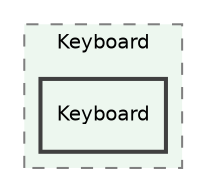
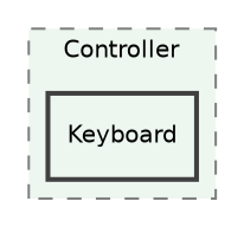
  digraph {
    compound=true
    n1 [color=grey25 fillcolor="#edf7ef" fontname=Helvetica fontsize=10 label=Keyboard shape=box style="filled,bold,"]
    subgraph cluster_1 {
      bgcolor="#edf7ef"
      fontname=Helvetica
      fontsize=10
-     label=Keyboard
+     label=Controller
      pencolor=grey50
      style="filled,dashed,"
      n1
    }
  }
